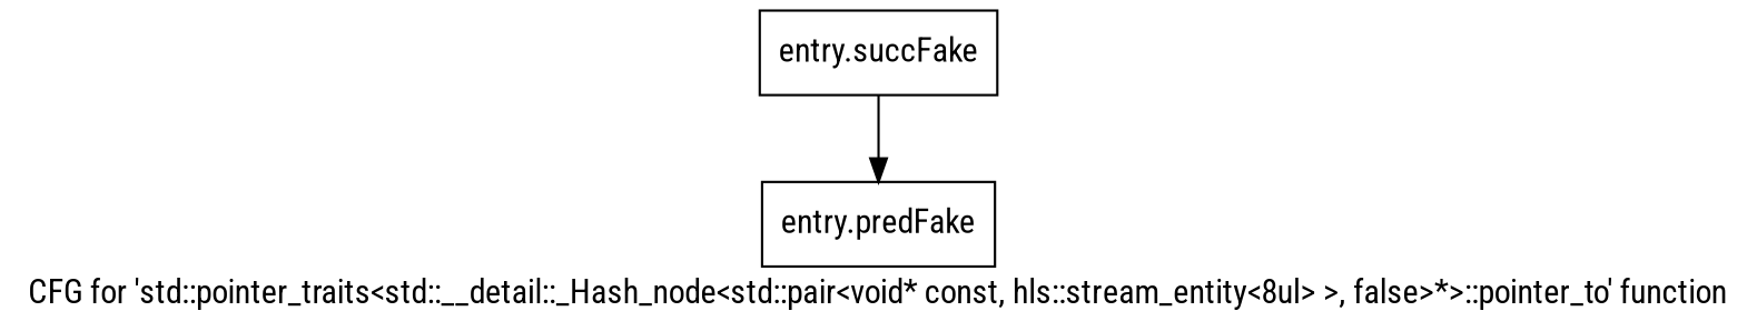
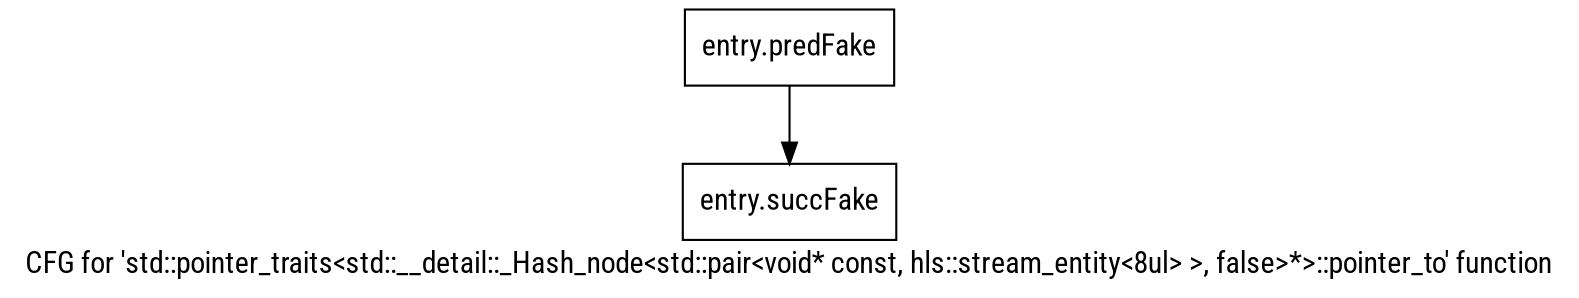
  digraph {
    label="CFG for 'std::pointer_traits\<std::__detail::_Hash_node\<std::pair\<void* const, hls::stream_entity\<8ul\> \>, false\>*\>::pointer_to' function"
    fontname="Roboto Condensed"
    node [shape=record fontname="Roboto Condensed"]
    n1 [label="{entry.predFake}"]
    n2 [filename="/tools/Xilinx/Vitis_HLS/2023.1/tps/lnx64/gcc-8.3.0/lib/gcc/x86_64-pc-linux-gnu/8.3.0/../../../../include/c++/8.3.0/bits/ptr_traits.h" label="{entry.succFake}" linenumber=142]
-   n2 -> n1 [execusionnum=0 filename="/tools/Xilinx/Vitis_HLS/2023.1/tps/lnx64/gcc-8.3.0/lib/gcc/x86_64-pc-linux-gnu/8.3.0/../../../../include/c++/8.3.0/bits/ptr_traits.h" fontname="Roboto Condensed"]
+   n1 -> n2 [execusionnum=0 filename="/tools/Xilinx/Vitis_HLS/2023.1/tps/lnx64/gcc-8.3.0/lib/gcc/x86_64-pc-linux-gnu/8.3.0/../../../../include/c++/8.3.0/bits/ptr_traits.h" fontname="Roboto Condensed"]
  }
